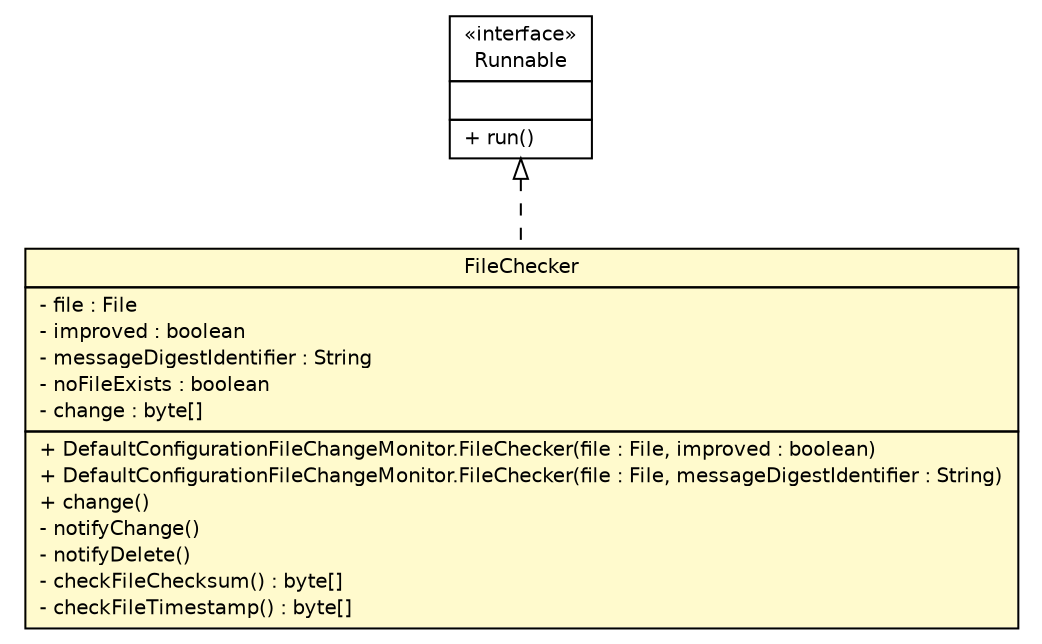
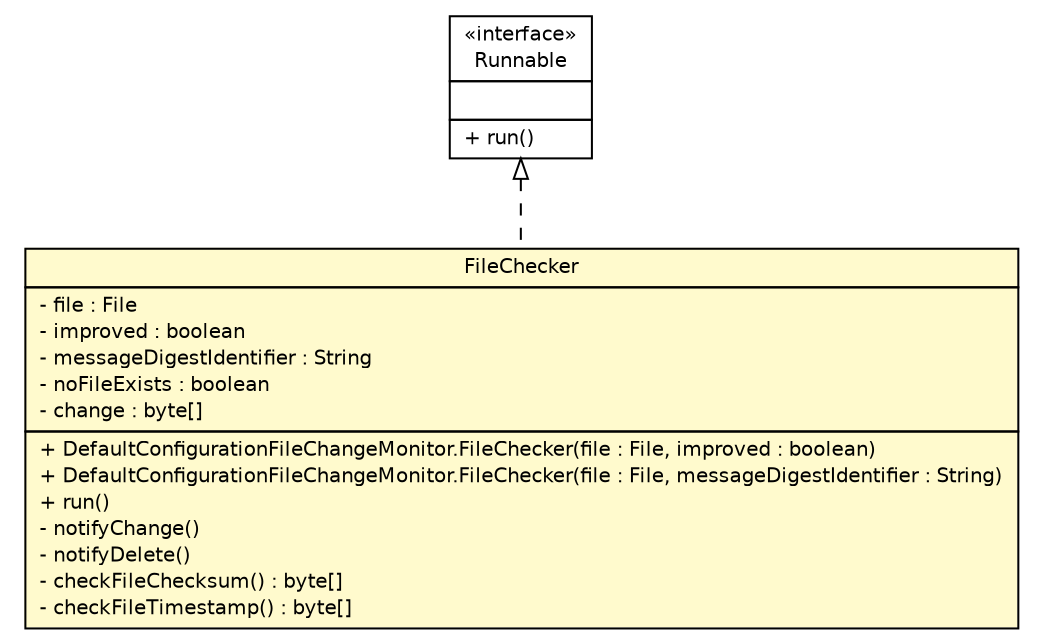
  digraph {
    nodesep=0.25
    ranksep=0.5
    node [fontcolor=black fontname=Helvetica fontsize=10.0 shape=plaintext]
-   n1 [label=<<table title="de.hsbremen.tc.tnc.tnccs.im.loader.simple.DefaultConfigurationFileChangeMonitor.FileChecker" border="0" cellborder="1" cellspacing="0" cellpadding="2" port="p" bgcolor="lemonChiffon" href="./DefaultConfigurationFileChangeMonitor.FileChecker.html"> 		<tr><td><table border="0" cellspacing="0" cellpadding="1"> <tr><td align="center" balign="center"> FileChecker </td></tr> 		</table></td></tr> 		<tr><td><table border="0" cellspacing="0" cellpadding="1"> <tr><td align="left" balign="left"> - file : File </td></tr> <tr><td align="left" balign="left"> - improved : boolean </td></tr> <tr><td align="left" balign="left"> - messageDigestIdentifier : String </td></tr> <tr><td align="left" balign="left"> - noFileExists : boolean </td></tr> <tr><td align="left" balign="left"> - change : byte[] </td></tr> 		</table></td></tr> 		<tr><td><table border="0" cellspacing="0" cellpadding="1"> <tr><td align="left" balign="left"> + DefaultConfigurationFileChangeMonitor.FileChecker(file : File, improved : boolean) </td></tr> <tr><td align="left" balign="left"> + DefaultConfigurationFileChangeMonitor.FileChecker(file : File, messageDigestIdentifier : String) </td></tr> <tr><td align="left" balign="left"> + change() </td></tr> <tr><td align="left" balign="left"> - notifyChange() </td></tr> <tr><td align="left" balign="left"> - notifyDelete() </td></tr> <tr><td align="left" balign="left"> - checkFileChecksum() : byte[] </td></tr> <tr><td align="left" balign="left"> - checkFileTimestamp() : byte[] </td></tr> 		</table></td></tr> 		</table>>]
+   n1 [label=<<table title="de.hsbremen.tc.tnc.tnccs.im.loader.simple.DefaultConfigurationFileChangeMonitor.FileChecker" border="0" cellborder="1" cellspacing="0" cellpadding="2" port="p" bgcolor="lemonChiffon" href="./DefaultConfigurationFileChangeMonitor.FileChecker.html"> 		<tr><td><table border="0" cellspacing="0" cellpadding="1"> <tr><td align="center" balign="center"> FileChecker </td></tr> 		</table></td></tr> 		<tr><td><table border="0" cellspacing="0" cellpadding="1"> <tr><td align="left" balign="left"> - file : File </td></tr> <tr><td align="left" balign="left"> - improved : boolean </td></tr> <tr><td align="left" balign="left"> - messageDigestIdentifier : String </td></tr> <tr><td align="left" balign="left"> - noFileExists : boolean </td></tr> <tr><td align="left" balign="left"> - change : byte[] </td></tr> 		</table></td></tr> 		<tr><td><table border="0" cellspacing="0" cellpadding="1"> <tr><td align="left" balign="left"> + DefaultConfigurationFileChangeMonitor.FileChecker(file : File, improved : boolean) </td></tr> <tr><td align="left" balign="left"> + DefaultConfigurationFileChangeMonitor.FileChecker(file : File, messageDigestIdentifier : String) </td></tr> <tr><td align="left" balign="left"> + run() </td></tr> <tr><td align="left" balign="left"> - notifyChange() </td></tr> <tr><td align="left" balign="left"> - notifyDelete() </td></tr> <tr><td align="left" balign="left"> - checkFileChecksum() : byte[] </td></tr> <tr><td align="left" balign="left"> - checkFileTimestamp() : byte[] </td></tr> 		</table></td></tr> 		</table>>]
    n2 [label=<<table title="java.lang.Runnable" border="0" cellborder="1" cellspacing="0" cellpadding="2" port="p" href="http://java.sun.com/j2se/1.4.2/docs/api/java/lang/Runnable.html"> 		<tr><td><table border="0" cellspacing="0" cellpadding="1"> <tr><td align="center" balign="center"> &#171;interface&#187; </td></tr> <tr><td align="center" balign="center"> Runnable </td></tr> 		</table></td></tr> 		<tr><td><table border="0" cellspacing="0" cellpadding="1"> <tr><td align="left" balign="left">  </td></tr> 		</table></td></tr> 		<tr><td><table border="0" cellspacing="0" cellpadding="1"> <tr><td align="left" balign="left"> + run() </td></tr> 		</table></td></tr> 		</table>>]
    n2 -> n1 [arrowtail=empty dir=back fontname=Helvetica fontsize=10 headport=p labelfontname=Helvetica labelfontsize=10 style=dashed tailport=p]
  }
